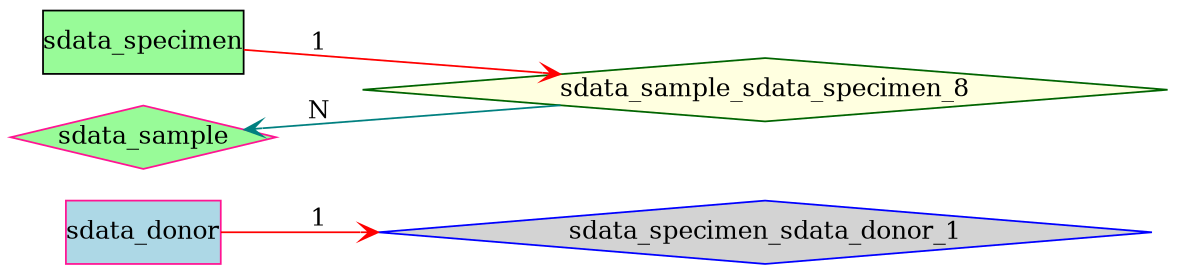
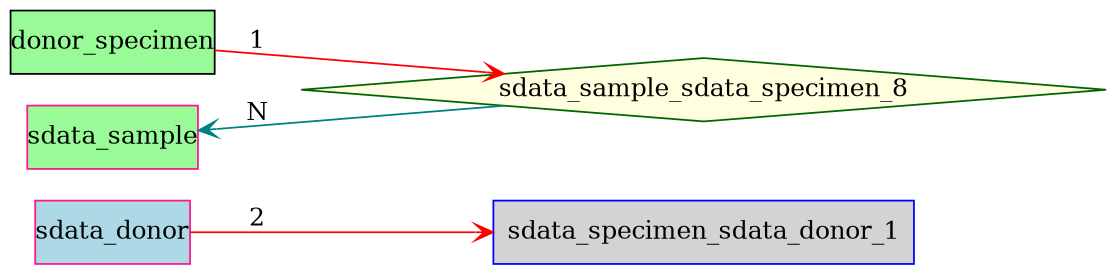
  digraph {
    rankdir=LR
    node [color=deeppink fillcolor=palegreen margin="0,0" shape=box texlbl=Relationship]
    edge [arrowhead=vee color=red]
    sdata_donor [fillcolor=lightblue style="top color=sdata_donor,rounded corners,drop shadow,filled" texlbl="\graphicspath{{/home/jmfernandez/projects/BLUEPRINT/model/schema+tools/doc-templates/BLUEPRINT/icons/}} \arrayrulecolor{Black} \begin{tabular}{ c l }  \multicolumn{2}{c}{\textbf{\hyperref[tab:sdata_donor]{\Large{}Donor Data File}}} \\ \hline \includegraphics[height=1.6ex]{pk.pdf} & \hyperref[column:sdata.donor.donor_id]{\textbf{donor\_id}} \\  & \hyperref[column:sdata.donor.donor_region_of_residence]{donor\_region\_of\_residence} \\  & \hyperref[column:sdata.donor.donor_sex]{\textbf{\textcolor{gray}{donor\_sex}}} \\  & \hyperref[column:sdata.donor.notes]{\textcolor{gray}{notes}} \end{tabular}"]
-   sdata_specimen [color=black style="top color=sdata_specimen,rounded corners,drop shadow,filled" texlbl="\graphicspath{{/home/jmfernandez/projects/BLUEPRINT/model/schema+tools/doc-templates/BLUEPRINT/icons/}} \arrayrulecolor{Black} \begin{tabular}{ c l }  \multicolumn{2}{c}{\textbf{\hyperref[tab:sdata_specimen]{\Large{}Specimen Data File}}} \\ \hline \includegraphics[height=1.6ex]{pk.pdf} & \hyperref[column:sdata.specimen.specimen_id]{\textbf{specimen\_id}} \\ \hyperref[column:sdata.donor.donor_id]{\includegraphics[height=1.6ex]{fk.pdf}} & \hyperref[column:sdata.specimen.donor_id]{\textit{donor\_id}} \\  & \hyperref[column:sdata.specimen.donor_max_age_at_specimen_acquisition]{\textbf{\textcolor{gray}{donor\_max\_age\_at\_specimen\_acquisition}}} \\  & \hyperref[column:sdata.specimen.donor_min_age_at_specimen_acquisition]{donor\_min\_age\_at\_specimen\_acquisition} \\  & \hyperref[column:sdata.specimen.notes]{\textcolor{gray}{notes}} \\  & \hyperref[column:sdata.specimen.specimen_available]{\textcolor{gray}{specimen\_available}} \\  & \hyperref[column:sdata.specimen.specimen_biobank]{\textcolor{gray}{specimen\_biobank}} \\  & \hyperref[column:sdata.specimen.specimen_biobank_id]{\textcolor{gray}{specimen\_biobank\_id}} \\  & \hyperref[column:sdata.specimen.specimen_processing]{specimen\_processing} \\  & \hyperref[column:sdata.specimen.specimen_processing_other]{\textcolor{gray}{specimen\_processing\_other}} \\  & \hyperref[column:sdata.specimen.specimen_storage]{specimen\_storage} \\  & \hyperref[column:sdata.specimen.specimen_storage_other]{\textcolor{gray}{specimen\_storage\_other}} \\  & \hyperref[column:sdata.specimen.specimen_type]{specimen\_type} \\  & \hyperref[column:sdata.specimen.specimen_type_other]{\textcolor{gray}{specimen\_type\_other}} \end{tabular}"]
-   sdata_sample [shape=diamond style="top color=sdata_sample,rounded corners,drop shadow,filled" texlbl="\graphicspath{{/home/jmfernandez/projects/BLUEPRINT/model/schema+tools/doc-templates/BLUEPRINT/icons/}} \arrayrulecolor{Black} \begin{tabular}{ c l }  \multicolumn{2}{c}{\textbf{\hyperref[tab:sdata_sample]{\Large{}Analyzed Sample Data File}}} \\ \hline \includegraphics[height=1.6ex]{pk.pdf} & \hyperref[column:sdata.sample.sample_id]{\textbf{sample\_id}} \\  & \hyperref[column:sdata.sample.analyzed_sample_interval]{\textcolor{gray}{analyzed\_sample\_interval}} \\  & \hyperref[column:sdata.sample.analyzed_sample_type]{analyzed\_sample\_type} \\  & \hyperref[column:sdata.sample.analyzed_sample_type_other]{\textcolor{gray}{analyzed\_sample\_type\_other}} \\  & \hyperref[column:sdata.sample.notes]{\textcolor{gray}{notes}} \\  & \hyperref[column:sdata.sample.purified_cell_type]{purified\_cell\_type} \\ \hyperref[column:sdata.specimen.specimen_id]{\includegraphics[height=1.6ex]{fk.pdf}} & \hyperref[column:sdata.sample.specimen_id]{\textit{specimen\_id}} \end{tabular}"]
-   sdata_specimen_sdata_donor_1 [color=blue fillcolor=lightgrey shape=diamond style="top color=sdata_donor,drop shadow,filled" margin=""]
+   sdata_specimen [color=black style="top color=sdata_specimen,rounded corners,drop shadow,filled" texlbl="\graphicspath{{/home/jmfernandez/projects/BLUEPRINT/model/schema+tools/doc-templates/BLUEPRINT/icons/}} \arrayrulecolor{Black} \begin{tabular}{ c l }  \multicolumn{2}{c}{\textbf{\hyperref[tab:sdata_specimen]{\Large{}Specimen Data File}}} \\ \hline \includegraphics[height=1.6ex]{pk.pdf} & \hyperref[column:sdata.specimen.specimen_id]{\textbf{specimen\_id}} \\ \hyperref[column:sdata.donor.donor_id]{\includegraphics[height=1.6ex]{fk.pdf}} & \hyperref[column:sdata.specimen.donor_id]{\textit{donor\_id}} \\  & \hyperref[column:sdata.specimen.donor_max_age_at_specimen_acquisition]{\textbf{\textcolor{gray}{donor\_max\_age\_at\_specimen\_acquisition}}} \\  & \hyperref[column:sdata.specimen.donor_min_age_at_specimen_acquisition]{donor\_min\_age\_at\_specimen\_acquisition} \\  & \hyperref[column:sdata.specimen.notes]{\textcolor{gray}{notes}} \\  & \hyperref[column:sdata.specimen.specimen_available]{\textcolor{gray}{specimen\_available}} \\  & \hyperref[column:sdata.specimen.specimen_biobank]{\textcolor{gray}{specimen\_biobank}} \\  & \hyperref[column:sdata.specimen.specimen_biobank_id]{\textcolor{gray}{specimen\_biobank\_id}} \\  & \hyperref[column:sdata.specimen.specimen_processing]{specimen\_processing} \\  & \hyperref[column:sdata.specimen.specimen_processing_other]{\textcolor{gray}{specimen\_processing\_other}} \\  & \hyperref[column:sdata.specimen.specimen_storage]{specimen\_storage} \\  & \hyperref[column:sdata.specimen.specimen_storage_other]{\textcolor{gray}{specimen\_storage\_other}} \\  & \hyperref[column:sdata.specimen.specimen_type]{specimen\_type} \\  & \hyperref[column:sdata.specimen.specimen_type_other]{\textcolor{gray}{specimen\_type\_other}} \end{tabular}" label=donor_specimen]
+   sdata_sample [style="top color=sdata_sample,rounded corners,drop shadow,filled" texlbl="\graphicspath{{/home/jmfernandez/projects/BLUEPRINT/model/schema+tools/doc-templates/BLUEPRINT/icons/}} \arrayrulecolor{Black} \begin{tabular}{ c l }  \multicolumn{2}{c}{\textbf{\hyperref[tab:sdata_sample]{\Large{}Analyzed Sample Data File}}} \\ \hline \includegraphics[height=1.6ex]{pk.pdf} & \hyperref[column:sdata.sample.sample_id]{\textbf{sample\_id}} \\  & \hyperref[column:sdata.sample.analyzed_sample_interval]{\textcolor{gray}{analyzed\_sample\_interval}} \\  & \hyperref[column:sdata.sample.analyzed_sample_type]{analyzed\_sample\_type} \\  & \hyperref[column:sdata.sample.analyzed_sample_type_other]{\textcolor{gray}{analyzed\_sample\_type\_other}} \\  & \hyperref[column:sdata.sample.notes]{\textcolor{gray}{notes}} \\  & \hyperref[column:sdata.sample.purified_cell_type]{purified\_cell\_type} \\ \hyperref[column:sdata.specimen.specimen_id]{\includegraphics[height=1.6ex]{fk.pdf}} & \hyperref[column:sdata.sample.specimen_id]{\textit{specimen\_id}} \end{tabular}"]
+   sdata_specimen_sdata_donor_1 [color=blue fillcolor=lightgrey style="top color=sdata_donor,drop shadow,filled" margin=""]
    n5 [color=darkgreen fillcolor=lightyellow label=sdata_sample_sdata_specimen_8 shape=diamond style="top color=sdata_specimen,drop shadow,filled" margin=""]
    subgraph sub_1 {
      rank=same
      sdata_donor
      sdata_specimen
      sdata_sample
    }
-   sdata_donor -> sdata_specimen_sdata_donor_1 [label=1]
+   sdata_donor -> sdata_specimen_sdata_donor_1 [label=2]
    sdata_specimen -> n5 [label=1]
    n5 -> sdata_sample [color=teal label=N style="double distance=2pt"]
  }
